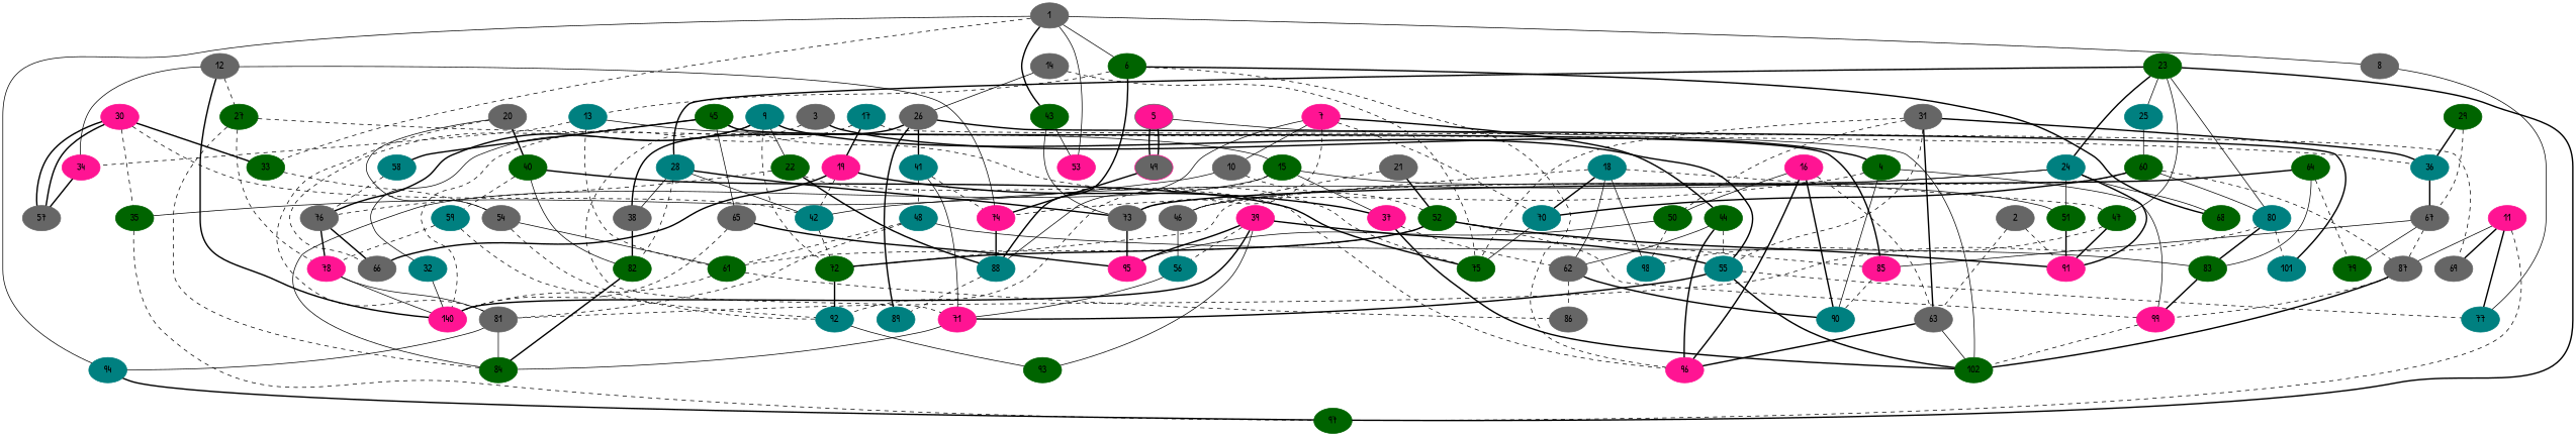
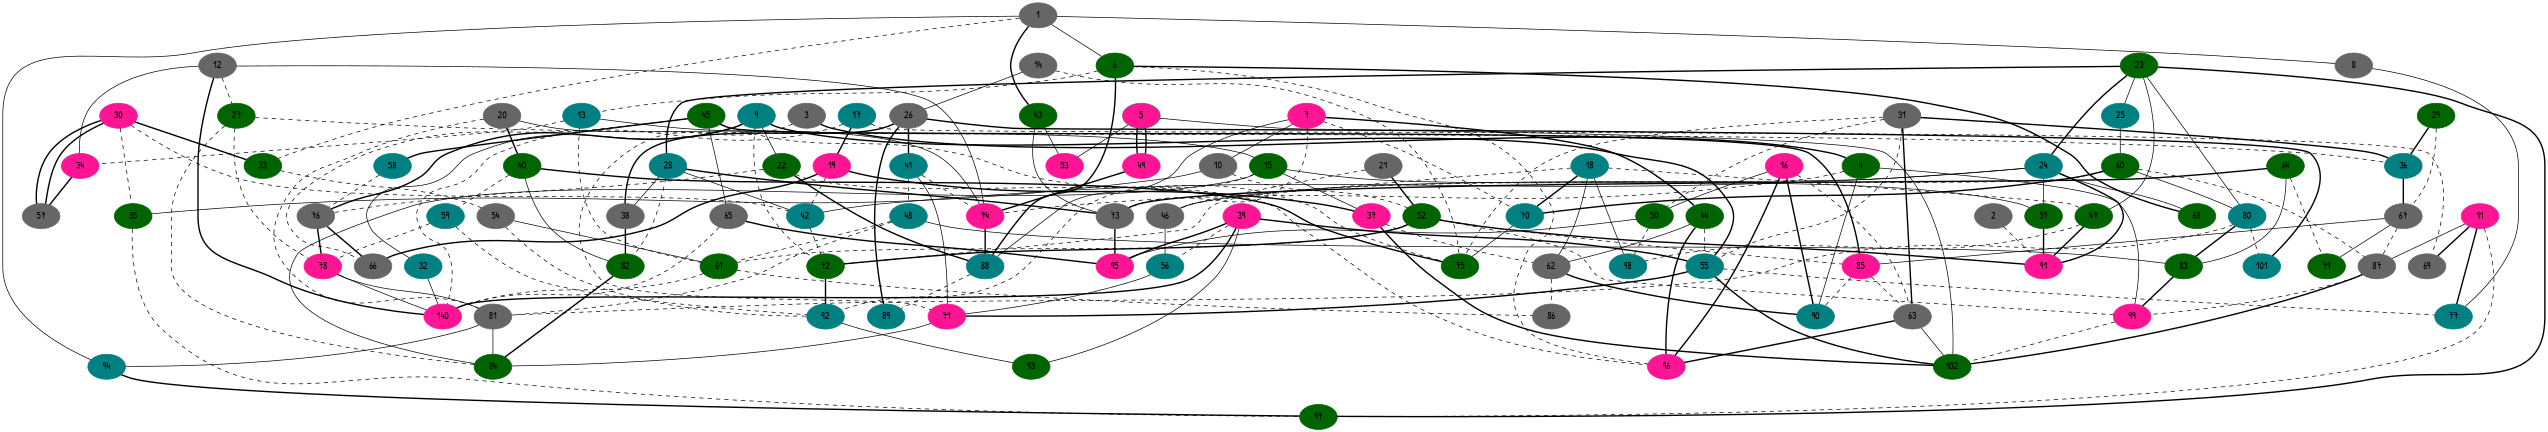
  graph {
    fontname="Patrick Hand"
    node [color=darkgreen fontname="Patrick Hand" style=filled]
    edge [fontname="Patrick Hand" style=dashed]
    1 [color=gray40]
    6
    8 [color=gray40]
    33
    43
    53 [color=deeppink]
    94 [color=teal]
    13 [color=teal]
    68
    88 [color=teal]
    96 [color=deeppink]
    77 [color=teal]
    54 [color=gray40]
    73 [color=gray40]
    97
    2 [color=gray40]
    63 [color=gray40]
    91 [color=deeppink]
    102
    3 [color=gray40]
    4
    71 [color=deeppink]
    74 [color=deeppink]
    90 [color=teal]
    99 [color=deeppink]
    66 [color=gray40]
    84
    5 [color=gray40 fillcolor=deeppink]
-   49 [color=deeppink fillcolor=gray40]
+   49 [color=deeppink]
    34 [color=deeppink]
    15
    61
    89 [color=teal]
    7 [color=deeppink]
    10 [color=gray40]
    44
    70 [color=teal]
    35
    52
    55 [color=teal]
    62 [color=gray40]
    75
    95 [color=deeppink]
    86 [color=gray40]
    9 [color=teal]
    22
    32 [color=teal]
    72
    76 [color=gray40]
    n50 [color=deeppink label=140]
    92 [color=teal]
    78 [color=deeppink]
    85 [color=deeppink]
    11 [color=deeppink]
    69 [color=gray40]
    87 [color=gray40]
    12 [color=gray40]
    27
    36 [color=teal]
    57 [color=gray40]
    37 [color=deeppink]
    51
    14 [color=gray40]
    26 [color=gray40]
    38 [color=gray40]
    41 [color=teal]
    101 [color=teal]
    93
    16 [color=deeppink]
    50
    98 [color=teal]
    17 [color=teal]
    19 [color=deeppink]
    42 [color=teal]
    18 [color=teal]
    46 [color=gray40]
    47
    56 [color=teal]
    20 [color=gray40]
    40
    81 [color=gray40]
    82
    59 [color=teal]
    21 [color=gray40]
    23
    24 [color=teal]
    25 [color=teal]
    28 [color=teal]
    80 [color=teal]
    60
    83
    48 [color=teal]
    67 [color=gray40]
    29
    79
    30 [color=deeppink]
    31 [color=gray40]
    39 [color=deeppink]
    45
    58 [color=teal]
    65 [color=gray40]
    64
    1 -- 6 [style=solid]
    1 -- 8 [style=solid]
    1 -- 33
    1 -- 43 [style=bold]
-   1 -- 53 [style=solid]
+   5 -- 53 [style=solid]
    1 -- 94 [style=solid]
    6 -- 13
    6 -- 68 [style=bold]
    6 -- 88 [style=bold]
    6 -- 96
    8 -- 77 [style=solid]
    33 -- 54
    43 -- 53 [style=solid]
    43 -- 73 [style=solid]
    94 -- 97 [style=bold]
    13 -- 34
    13 -- 15 [style=solid]
    13 -- 61
    88 -- 89
    54 -- 61 [style=solid]
    54 -- 92
    73 -- 95 [style=bold]
-   2 -- 63
+   85 -- 63
    2 -- 91
    63 -- 96 [style=bold]
    63 -- 102 [style=solid]
    3 -- 4 [style=bold]
    3 -- 71
    4 -- 74
    4 -- 90 [style=solid]
    4 -- 99 [style=solid]
    71 -- 84 [style=solid]
    74 -- 88 [style=bold]
    99 -- 102
    5 -- 102 [style=solid]
    5 -- 49 [style=bold]
    5 -- 49 [style=bold]
    49 -- 74 [style=bold]
    34 -- 57 [style=bold]
    15 -- 84 [style=solid]
    15 -- 92
    15 -- 37 [style=solid]
    15 -- 51 [style=solid]
    61 -- 86
    61 -- n50
    7 -- 88 [style=solid]
    7 -- 73
    7 -- 10 [style=solid]
    7 -- 44 [style=bold]
    7 -- 70
    10 -- 35 [style=solid]
    10 -- 52
    44 -- 96 [style=bold]
    44 -- 55
    44 -- 62 [style=solid]
    70 -- 75 [style=solid]
    35 -- 97
    52 -- 91 [style=bold]
    52 -- 99
    52 -- 61
    52 -- 72 [style=bold]
    52 -- 85
    55 -- 77
    55 -- 102 [style=bold]
    55 -- 71 [style=bold]
    62 -- 90 [style=bold]
    62 -- 86
    9 -- 55 [style=bold]
    9 -- 22 [style=solid]
    9 -- 32 [style=solid]
    9 -- 72
    9 -- 76 [style=bold]
    22 -- 88 [style=bold]
    22 -- 96
    22 -- 76
    32 -- n50 [style=solid]
    72 -- 92 [style=bold]
    76 -- 66 [style=bold]
    76 -- 78 [style=bold]
    92 -- 93 [style=solid]
    78 -- n50 [style=solid]
    78 -- 81 [style=solid]
    85 -- 90
    11 -- 77 [style=bold]
    11 -- 97
    11 -- 69 [style=bold]
    11 -- 87 [style=solid]
    87 -- 102 [style=bold]
    87 -- 99
    12 -- 74 [style=solid]
    12 -- 34 [style=solid]
    12 -- n50 [style=bold]
    12 -- 27
    27 -- 84
    27 -- 78
    27 -- 36
    36 -- 67 [style=bold]
    37 -- 102 [style=bold]
    37 -- 62
    51 -- 91 [style=bold]
    14 -- 75
    14 -- 26 [style=solid]
    26 -- 89 [style=bold]
    26 -- 38 [style=bold]
    26 -- 41 [style=bold]
    26 -- 101 [style=bold]
    38 -- 82 [style=bold]
    41 -- 71 [style=solid]
    41 -- 74
    41 -- 48
    16 -- 96 [style=bold]
    16 -- 63
    16 -- 90 [style=bold]
    16 -- 50 [style=solid]
    50 -- 95 [style=solid]
    50 -- 98
    17 -- n50
    17 -- 69
    17 -- 19 [style=bold]
    19 -- 66 [style=bold]
    19 -- 37 [style=bold]
    19 -- 42
    42 -- 72
    18 -- 70 [style=bold]
    18 -- 62 [style=solid]
    18 -- 98 [style=solid]
    18 -- 46
    18 -- 47
    46 -- 56 [style=solid]
    47 -- 91 [style=bold]
    47 -- 98
    56 -- 71 [style=solid]
-   20 -- 54 [style=solid]
+   20 -- 74 [style=solid]
    20 -- 40 [style=bold]
    20 -- 81
    40 -- 75 [style=bold]
    40 -- 82 [style=solid]
    40 -- 59
    81 -- 94 [style=solid]
    81 -- 84 [style=solid]
    82 -- 84 [style=bold]
    59 -- 92
    59 -- 78
    21 -- 52 [style=bold]
    21 -- 46
    23 -- 97 [style=bold]
    23 -- 47 [style=solid]
    23 -- 24 [style=bold]
    23 -- 25 [style=solid]
    23 -- 28 [style=bold]
    23 -- 80 [style=solid]
    24 -- 68 [style=solid]
    24 -- 91 [style=bold]
    24 -- 51 [style=solid]
    24 -- 42 [style=solid]
    24 -- 46 [style=solid]
    25 -- 60 [style=solid]
    28 -- 73 [style=bold]
    28 -- 38 [style=solid]
    28 -- 42 [style=solid]
    28 -- 82
    80 -- 101
    80 -- 81
    80 -- 83 [style=bold]
    60 -- 70 [style=bold]
    60 -- 72
    60 -- 87
    60 -- 80 [style=solid]
    83 -- 99 [style=bold]
    48 -- 61
    48 -- 81
    48 -- 83 [style=solid]
    67 -- 85 [style=solid]
    67 -- 87
    67 -- 79 [style=solid]
    29 -- 36 [style=bold]
    29 -- 67
    30 -- 33 [style=bold]
    30 -- 35
    30 -- 57 [style=bold]
    30 -- 57 [style=bold]
    30 -- 42
    31 -- 63 [style=bold]
    31 -- 55
    31 -- 75
    31 -- 36 [style=bold]
    31 -- 50
    39 -- 55 [style=bold]
    39 -- 95 [style=bold]
    39 -- n50 [style=bold]
    39 -- 93 [style=solid]
    39 -- 56
    45 -- 66
    45 -- 75
    45 -- 85 [style=bold]
    45 -- 58 [style=bold]
    45 -- 65 [style=solid]
    58 -- 76
    65 -- 95 [style=bold]
    65 -- n50
    64 -- 73 [style=bold]
    64 -- 83 [style=solid]
    64 -- 79
  }
